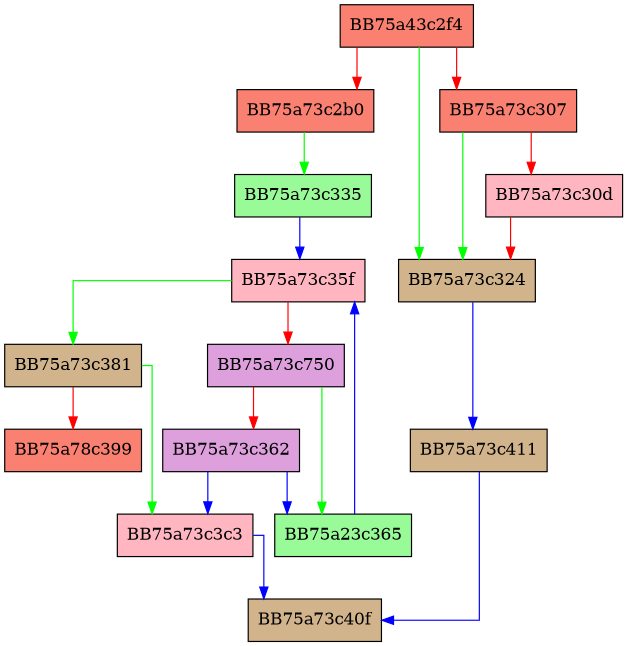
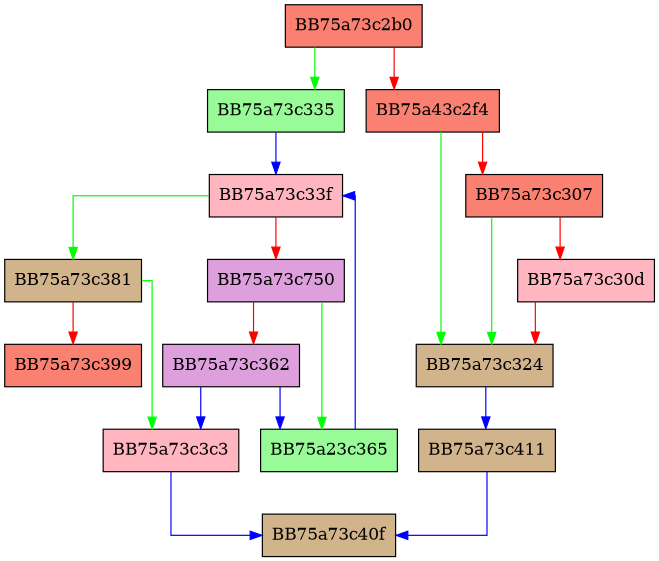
  digraph {
    splines=ortho
    node [fillcolor=salmon shape=box style=filled]
    edge [color=blue]
    BB75a73c335 [fillcolor=palegreen]
    BB75a73c2b0
    n3 [label=BB75a43c2f4]
-   BB75a73c33f [fillcolor=lightpink label=BB75a73c35f]
+   BB75a73c33f [fillcolor=lightpink]
    BB75a73c324 [fillcolor=tan]
    BB75a73c307
    n7 [fillcolor=tan label=BB75a73c381]
    n8 [fillcolor=plum label=BB75a73c750]
    BB75a73c411 [fillcolor=tan]
    BB75a73c30d [fillcolor=lightpink]
    BB75a73c40f [fillcolor=tan]
    BB75a73c3c3 [fillcolor=lightpink]
-   BB75a73c399 [label=BB75a78c399]
+   BB75a73c399
    n14 [fillcolor=palegreen label=BB75a23c365]
    BB75a73c362 [fillcolor=plum]
    BB75a73c335 -> BB75a73c33f
    BB75a73c2b0 -> BB75a73c335 [color=green]
-   n3 -> BB75a73c2b0 [color=red]
+   BB75a73c2b0 -> n3 [color=red]
    n3 -> BB75a73c324 [color=green]
    n3 -> BB75a73c307 [color=red]
    BB75a73c33f -> n7 [color=green]
    BB75a73c33f -> n8 [color=red]
    BB75a73c324 -> BB75a73c411
    BB75a73c307 -> BB75a73c324 [color=green]
    BB75a73c307 -> BB75a73c30d [color=red]
    n7 -> BB75a73c3c3 [color=green]
    n7 -> BB75a73c399 [color=red]
    n8 -> n14 [color=green]
    n8 -> BB75a73c362 [color=red]
    BB75a73c411 -> BB75a73c40f
    BB75a73c30d -> BB75a73c324 [color=red]
    BB75a73c3c3 -> BB75a73c40f
    n14 -> BB75a73c33f
    BB75a73c362 -> BB75a73c3c3
    BB75a73c362 -> n14
  }
